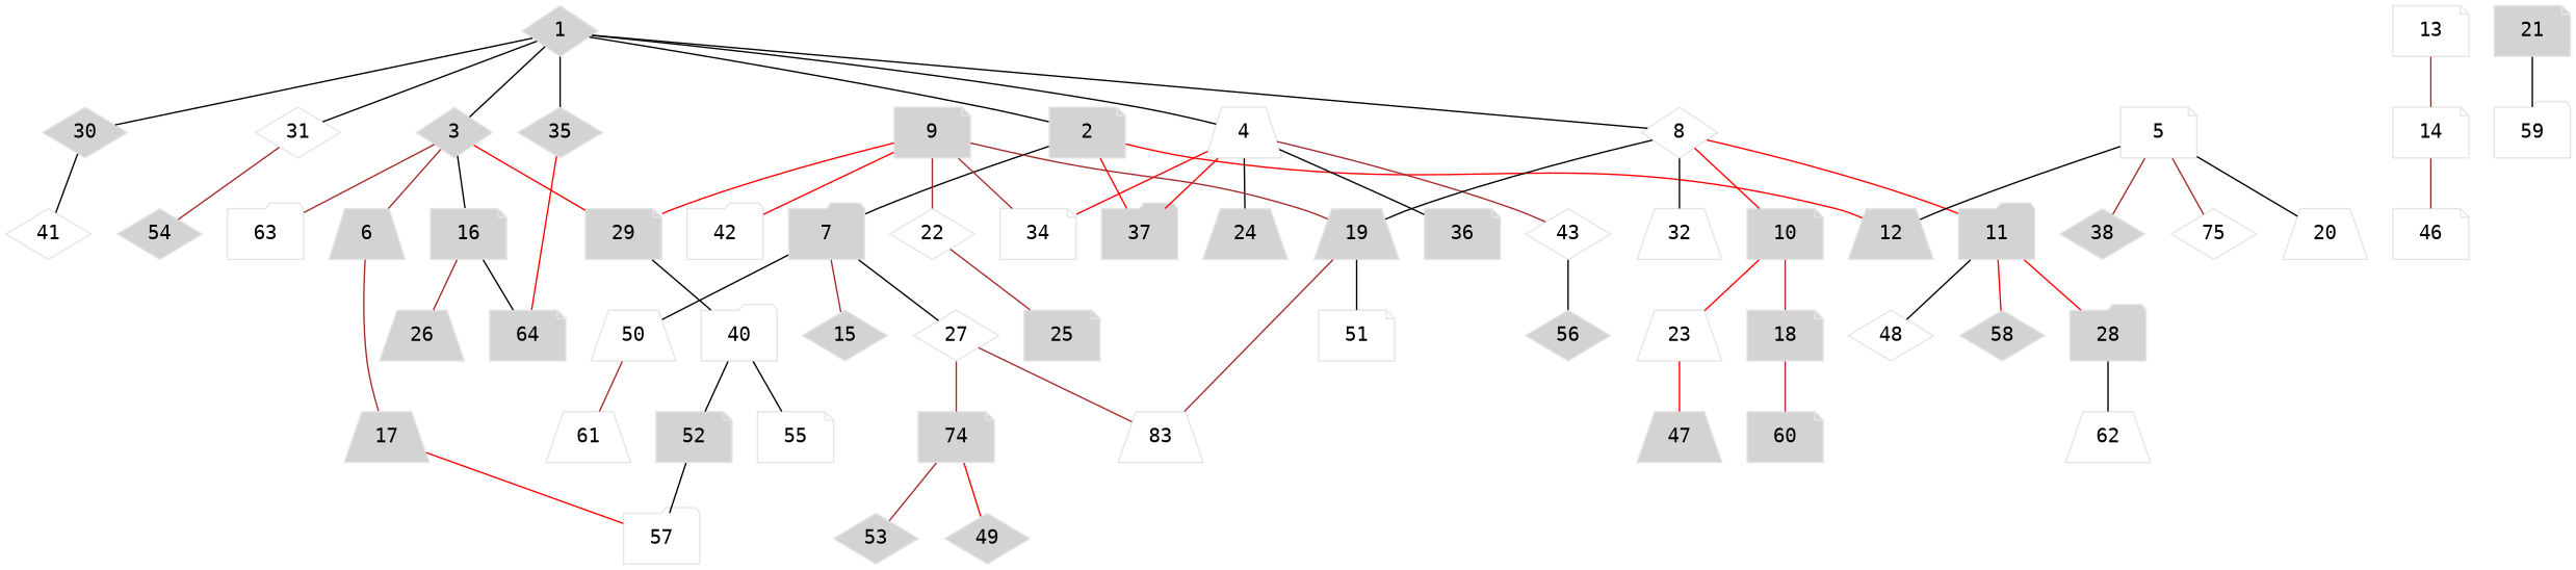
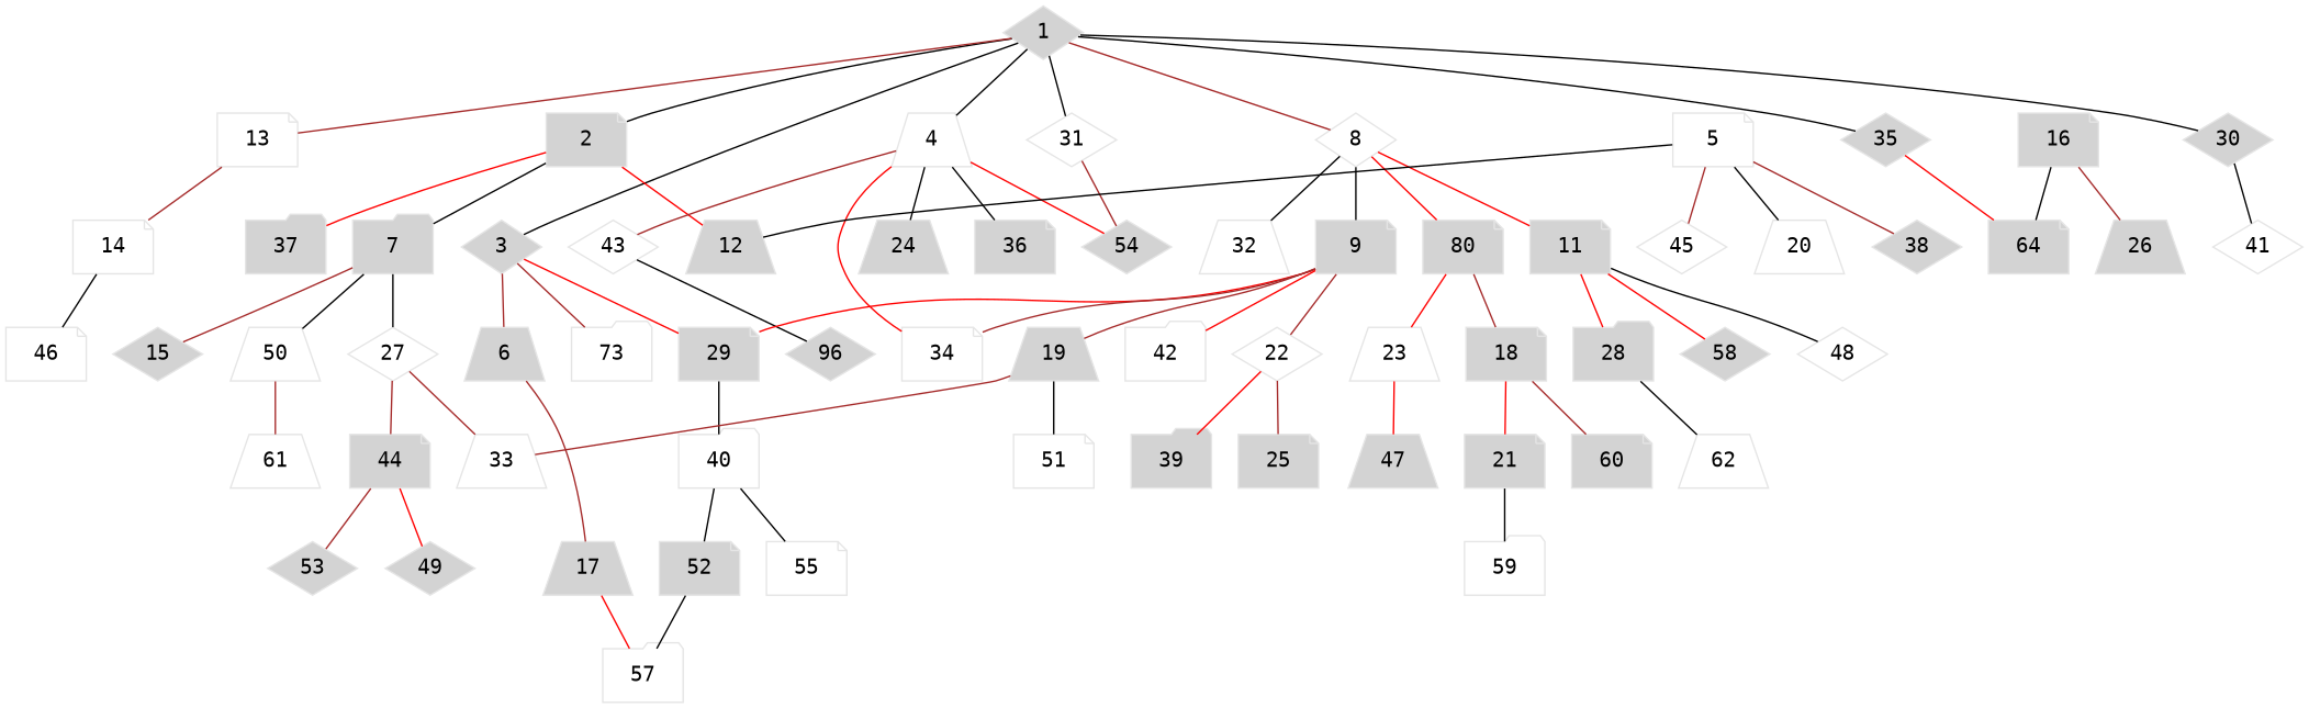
  graph {
    fontname="DejaVu Sans Mono"
    node [color=gray90 fillcolor=lightgrey fontname="DejaVu Sans Mono" shape=note style=filled]
    edge [color=black fontname="DejaVu Sans Mono"]
    1 [shape=diamond]
    2
    3 [shape=diamond]
    4 [fillcolor=white shape=trapezium]
    8 [fillcolor=white shape=diamond]
    13 [fillcolor=white]
    30 [shape=diamond]
    31 [fillcolor=white shape=diamond]
    35 [shape=diamond]
    7 [shape=folder]
    37 [shape=folder]
    12 [shape=trapezium]
    6 [shape=trapezium]
    16
    29
-   63 [fillcolor=white shape=folder]
+   63 [fillcolor=white shape=folder label=73]
    24 [shape=trapezium]
    34 [fillcolor=white]
    36
    43 [fillcolor=white shape=diamond]
    9
-   10
-   11 [shape=folder]
+   10 [label=80]
+   11
    32 [fillcolor=white shape=trapezium]
    14 [fillcolor=white]
    41 [fillcolor=white shape=diamond]
    54 [shape=diamond]
    64
    5 [fillcolor=white]
    20 [fillcolor=white shape=trapezium]
    38 [shape=diamond]
-   45 [fillcolor=white shape=diamond label=75]
+   45 [fillcolor=white shape=diamond]
    15 [shape=diamond]
    27 [fillcolor=white shape=diamond]
    50 [fillcolor=white shape=trapezium]
    17 [shape=trapezium]
    26 [shape=trapezium]
    40 [fillcolor=white shape=folder]
-   56 [shape=diamond]
+   56 [shape=diamond label=96]
    57 [fillcolor=white shape=folder]
-   33 [fillcolor=white shape=trapezium label=83]
-   44 [label=74]
+   33 [fillcolor=white shape=trapezium]
+   44
    61 [fillcolor=white shape=trapezium]
    19 [shape=trapezium]
    22 [fillcolor=white shape=diamond]
    42 [fillcolor=white shape=folder]
    18
    23 [fillcolor=white shape=trapezium]
    28 [shape=folder]
    48 [fillcolor=white shape=diamond]
    58 [shape=diamond]
    51 [fillcolor=white]
    25
+   39 [shape=folder]
    21
    60
    47 [shape=trapezium]
    62 [fillcolor=white shape=trapezium]
    46 [fillcolor=white]
    59 [fillcolor=white shape=folder]
    49 [shape=diamond]
    53 [shape=diamond]
    52
    55 [fillcolor=white]
    1 -- 2
    1 -- 3
    1 -- 4
-   1 -- 8
+   1 -- 8 [color=brown]
+   1 -- 13 [color=brown]
    1 -- 30
    1 -- 31
    1 -- 35
    2 -- 7
    2 -- 37 [color=red]
    2 -- 12 [color=red]
    3 -- 6 [color=brown]
-   3 -- 16
    3 -- 29 [color=red]
    3 -- 63 [color=brown]
-   4 -- 37 [color=red]
+   4 -- 54 [color=red]
    4 -- 24
    4 -- 34 [color=red]
    4 -- 36
    4 -- 43 [color=brown]
-   8 -- 19
+   8 -- 9
    8 -- 10 [color=red]
    8 -- 11 [color=red]
    8 -- 32
    13 -- 14 [color=brown]
    30 -- 41
    31 -- 54 [color=brown]
    35 -- 64 [color=red]
    7 -- 15 [color=brown]
    7 -- 27
    7 -- 50
    6 -- 17 [color=brown]
    16 -- 64
    16 -- 26 [color=brown]
    29 -- 40
    43 -- 56
    9 -- 29 [color=red]
    9 -- 34 [color=brown]
    9 -- 19 [color=brown]
    9 -- 22 [color=brown]
    9 -- 42 [color=red]
    10 -- 18 [color=brown]
    10 -- 23 [color=red]
    11 -- 28 [color=red]
    11 -- 48
    11 -- 58 [color=red]
-   14 -- 46 [color=red]
+   14 -- 46
    5 -- 12
    5 -- 20
    5 -- 38 [color=brown]
    5 -- 45 [color=brown]
    27 -- 33 [color=brown]
    27 -- 44 [color=brown]
    50 -- 61 [color=brown]
    17 -- 57 [color=red]
    40 -- 52
    40 -- 55
    44 -- 49 [color=red]
    44 -- 53 [color=brown]
    19 -- 33 [color=brown]
    19 -- 51
    22 -- 25 [color=brown]
+   22 -- 39 [color=red]
+   18 -- 21 [color=red]
    18 -- 60 [color=brown]
    23 -- 47 [color=red]
    28 -- 62
    21 -- 59
    52 -- 57
  }
